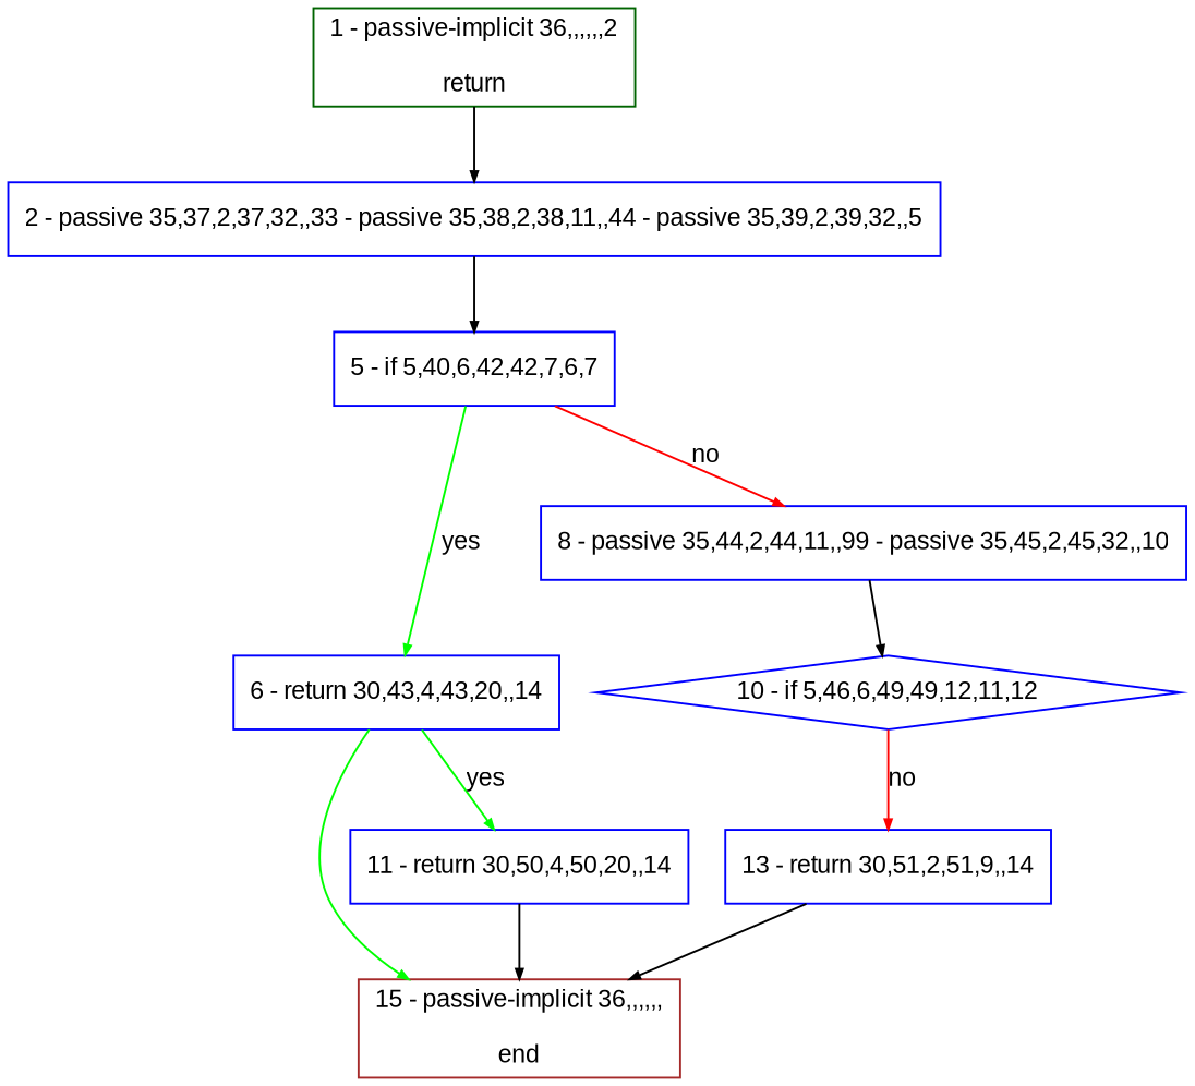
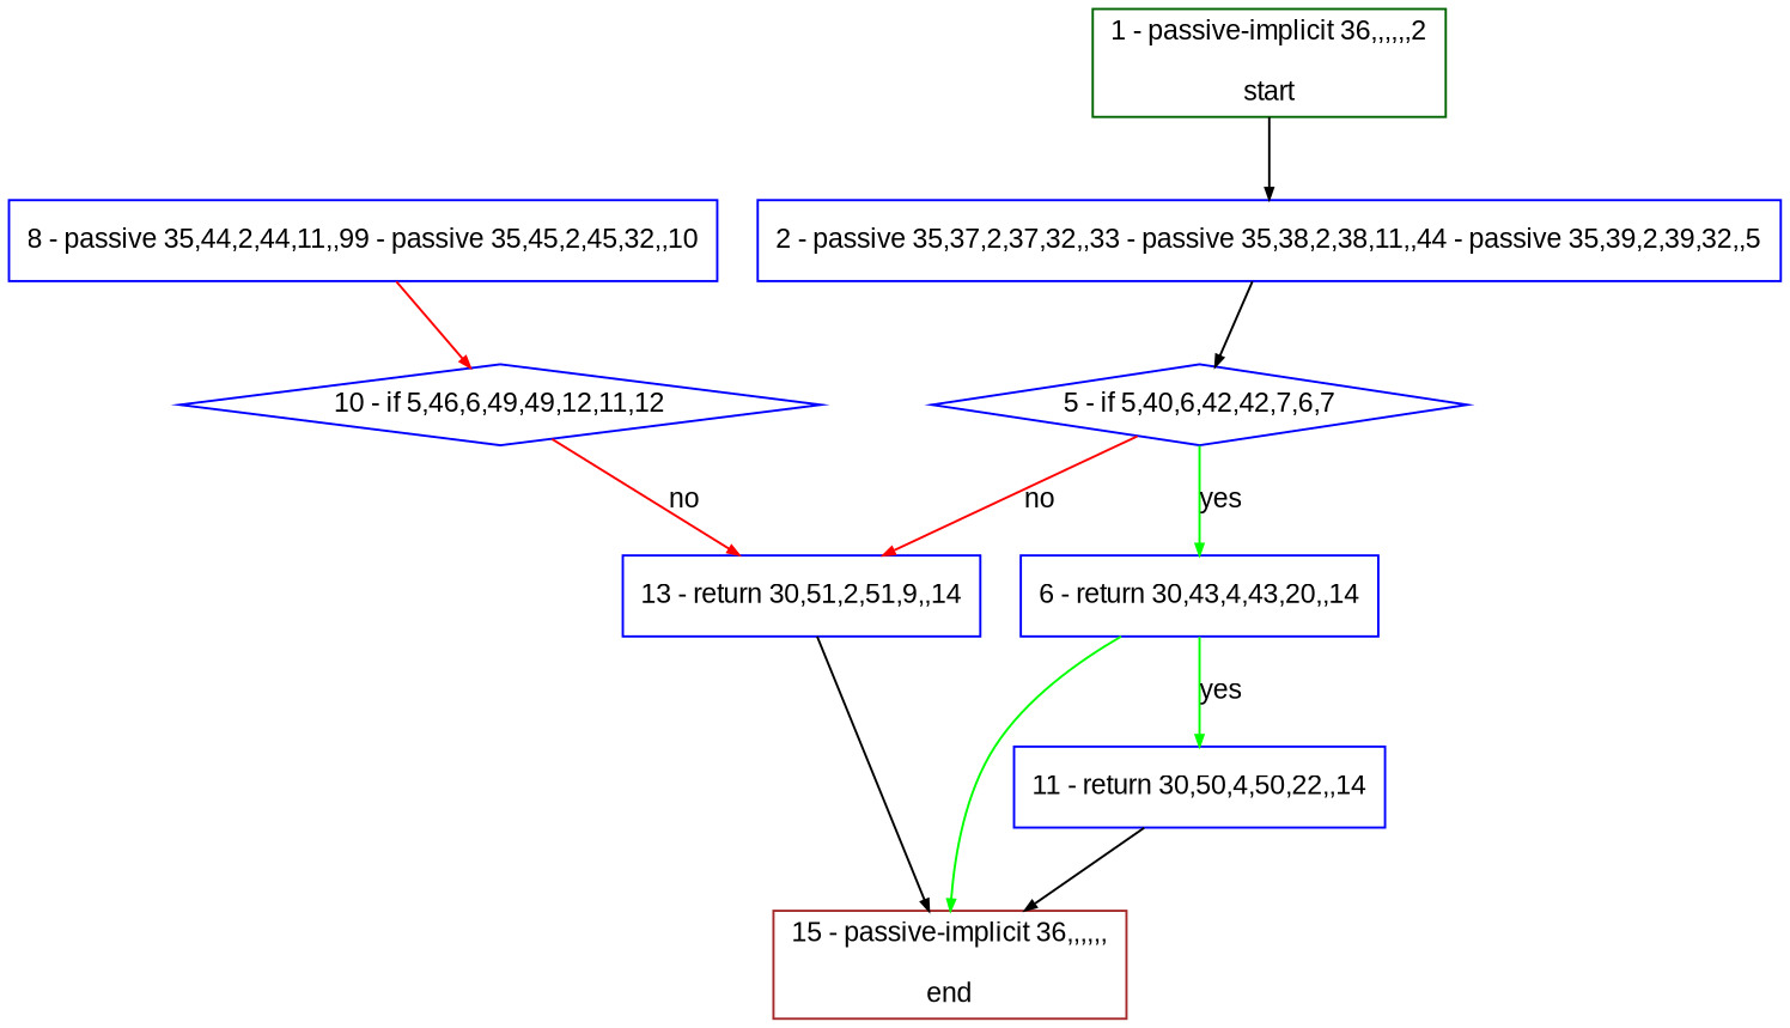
  digraph {
    bgcolor=white
    compound=true
    fillcolor="#FFFFCC"
    fontname=Arial
    fontsize=12
    pack=true
    packmode=clust
    style="rounded,filled"
    node [color="#0000ff" compound=true fillcolor="#ffffff" fixedsize=false fontname=Arial fontsize=12 node_initialized=no shape=box style=filled]
    edge [arrowhead=normal arrowsize=0.5 arrowtail=none color="#000000" compound=true dir=forward fontcolor=black fontname=Arial fontsize=12]
    n1 [label="2 - passive 35,37,2,37,32,,33 - passive 35,38,2,38,11,,44 - passive 35,39,2,39,32,,5"]
-   n2 [label="5 - if 5,40,6,42,42,7,6,7"]
+   n2 [label="5 - if 5,40,6,42,42,7,6,7" shape=diamond]
    n3 [label="6 - return 30,43,4,43,20,,14"]
    n4 [label="8 - passive 35,44,2,44,11,,99 - passive 35,45,2,45,32,,10"]
-   n5 [color="#006400" label="1 - passive-implicit 36,,,,,,2\n\nreturn"]
+   n5 [color="#006400" label="1 - passive-implicit 36,,,,,,2\n\nstart"]
    n6 [color="#a52a2a" label="15 - passive-implicit 36,,,,,,\n\nend"]
-   n7 [label="11 - return 30,50,4,50,20,,14"]
+   n7 [label="11 - return 30,50,4,50,22,,14"]
    n8 [label="10 - if 5,46,6,49,49,12,11,12" shape=diamond]
    n9 [label="13 - return 30,51,2,51,9,,14"]
    n1 -> n2
    n2 -> n3 [color="#00ff00" label=yes]
-   n2 -> n4 [color="#ff0000" label=no]
+   n2 -> n9 [color="#ff0000" label=no]
    n3 -> n6 [color="#00ff00"]
    n3 -> n7 [color="#00ff00" label=yes]
-   n4 -> n8
+   n4 -> n8 [color="#ff0000"]
    n5 -> n1
    n7 -> n6
    n8 -> n9 [color="#ff0000" label=no]
    n9 -> n6
  }
